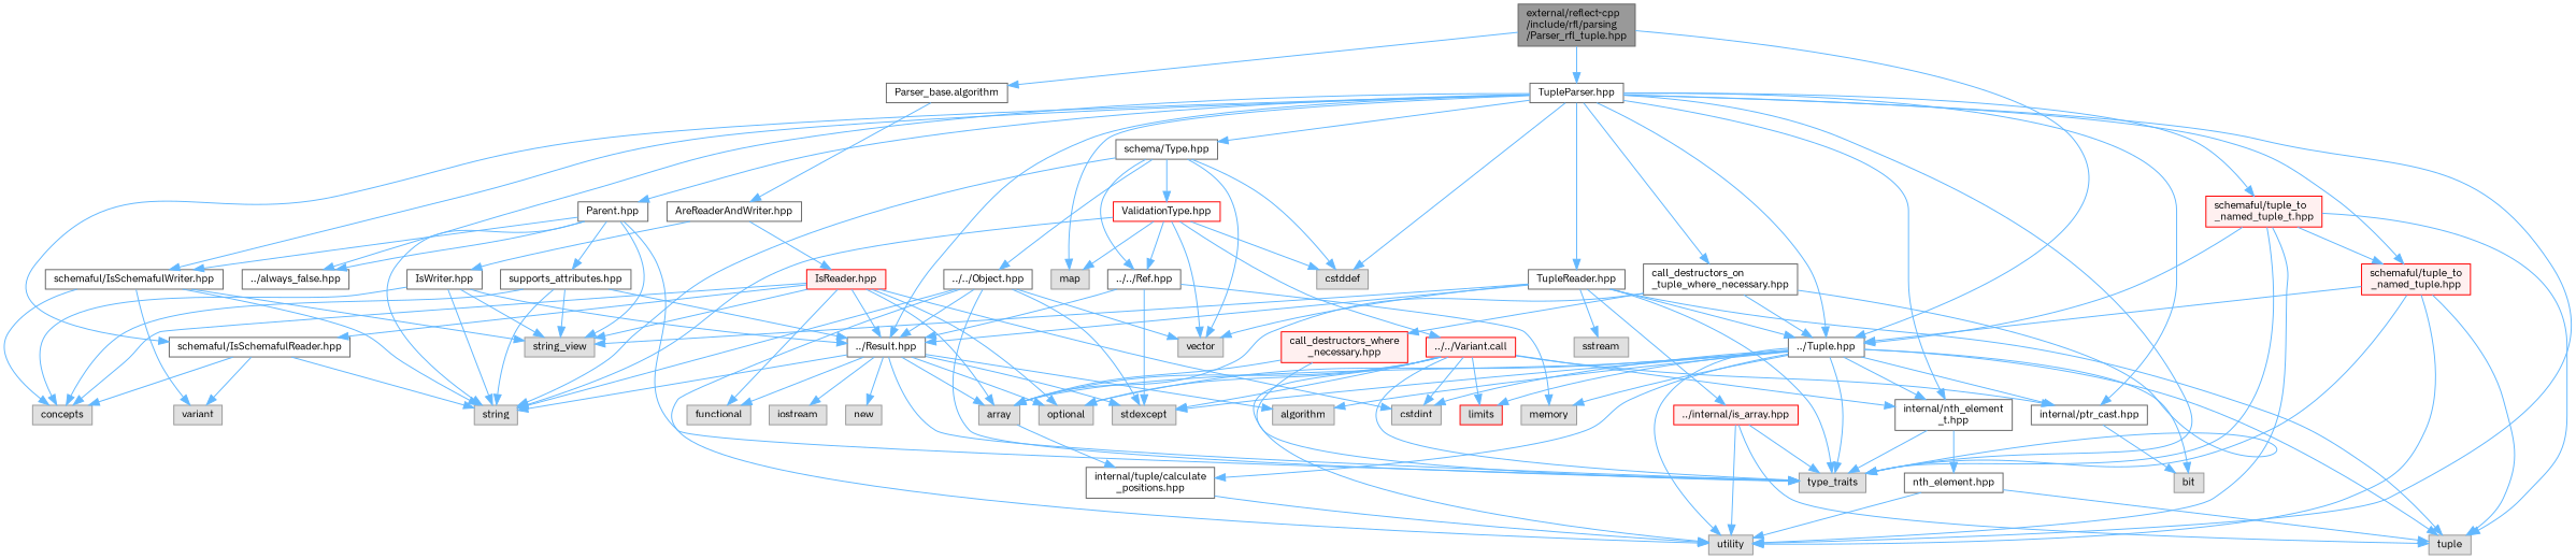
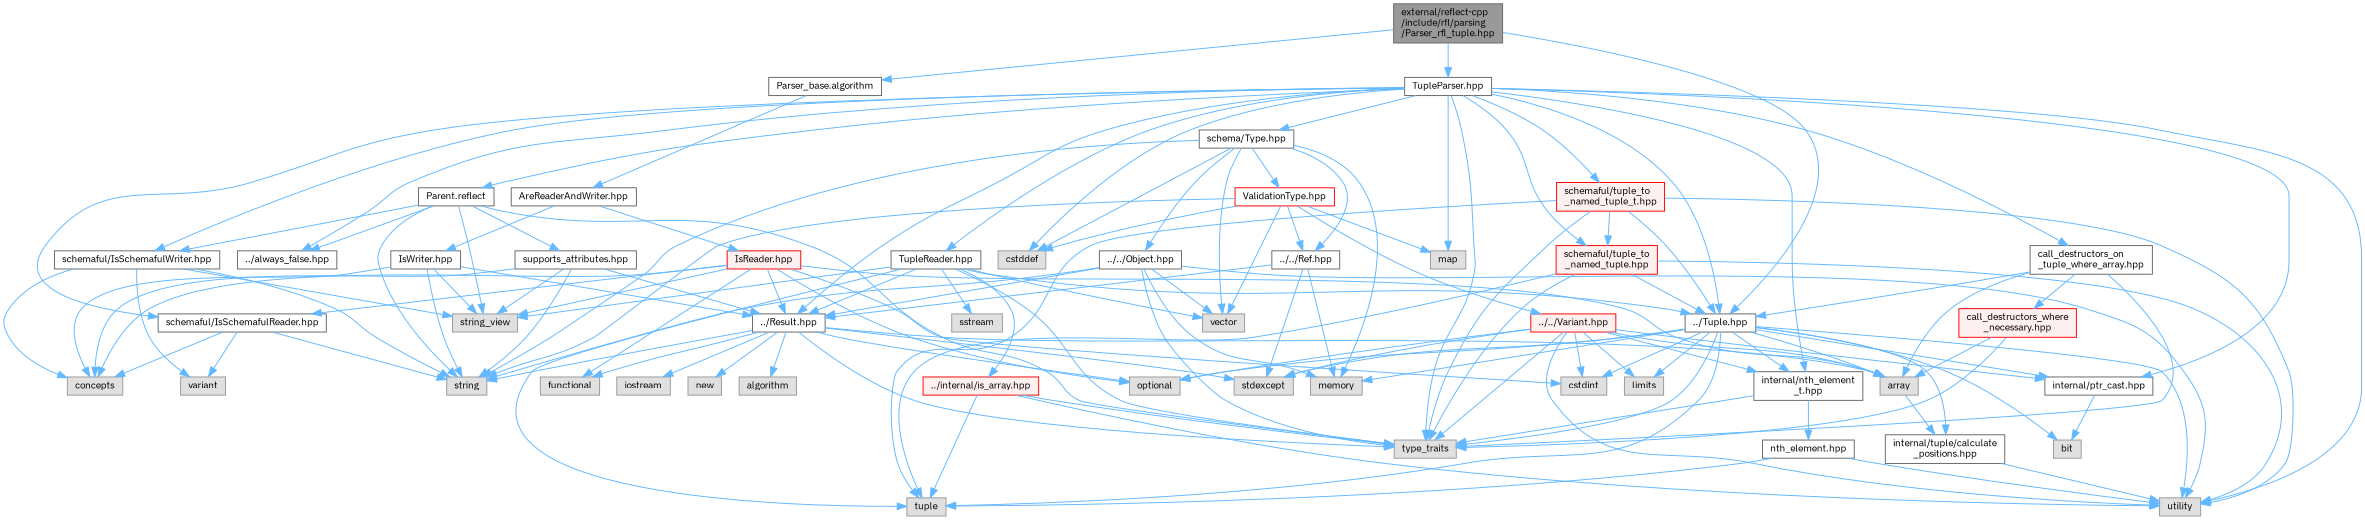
  digraph {
    fontname="IBM Plex Sans"
    node [color=grey60 fillcolor="#E0E0E0" fontname="IBM Plex Sans" fontsize=10 shape=box style=filled]
    edge [color=steelblue1 fontname="IBM Plex Sans" fontsize=10 labelfontname=Helvetica labelfontsize=10 style=solid]
    n1 [color=gray40 fillcolor=grey60 fontcolor=black height=0.2 label="external/reflect-cpp\l/include/rfl/parsing\l/Parser_rfl_tuple.hpp" width=0.4]
    n2 [color=grey40 fillcolor=white height=0.2 label="../Tuple.hpp" width=0.4]
    n3 [color=grey40 fillcolor=white height=0.2 label="Parser_base.algorithm" width=0.4]
    n4 [color=grey40 fillcolor=white height=0.2 label="TupleParser.hpp" width=0.4]
    n5 [height=0.2 label=algorithm width=0.4]
    n6 [height=0.2 label=array width=0.4]
    n7 [height=0.2 label=bit width=0.4]
    n8 [height=0.2 label=cstdint width=0.4]
-   n9 [color=red height=0.2 label=limits width=0.4]
+   n9 [height=0.2 label=limits width=0.4]
    n10 [height=0.2 label=memory width=0.4]
    n11 [height=0.2 label=optional width=0.4]
    n12 [height=0.2 label=stdexcept width=0.4]
    n13 [height=0.2 label=tuple width=0.4]
    n14 [height=0.2 label=type_traits width=0.4]
    n15 [height=0.2 label=utility width=0.4]
    n16 [color=grey40 fillcolor=white height=0.2 label="internal/nth_element\l_t.hpp" width=0.4]
    n17 [color=grey40 fillcolor=white height=0.2 label="internal/ptr_cast.hpp" width=0.4]
    n18 [color=grey40 fillcolor=white height=0.2 label="internal/tuple/calculate\l_positions.hpp" width=0.4]
    n19 [color=grey40 fillcolor=white height=0.2 label="AreReaderAndWriter.hpp" width=0.4]
    n20 [color=grey40 fillcolor=white height=0.2 label="../Result.hpp" width=0.4]
    n21 [color=grey40 fillcolor=white height=0.2 label="schemaful/IsSchemafulReader.hpp" width=0.4]
    n22 [height=0.2 label=cstddef width=0.4]
    n23 [height=0.2 label=map width=0.4]
    n24 [color=grey40 fillcolor=white height=0.2 label="../always_false.hpp" width=0.4]
-   n25 [color=grey40 fillcolor=white height=0.2 label="Parent.hpp" width=0.4]
+   n25 [color=grey40 fillcolor=white height=0.2 label="Parent.reflect" width=0.4]
    n26 [color=grey40 fillcolor=white height=0.2 label="schemaful/IsSchemafulWriter.hpp" width=0.4]
    n27 [color=grey40 fillcolor=white height=0.2 label="TupleReader.hpp" width=0.4]
-   n28 [color=grey40 fillcolor=white height=0.2 label="call_destructors_on\l_tuple_where_necessary.hpp" width=0.4]
+   n28 [color=grey40 fillcolor=white height=0.2 label="call_destructors_on\l_tuple_where_array.hpp" width=0.4]
    n29 [color=grey40 fillcolor=white height=0.2 label="schema/Type.hpp" width=0.4]
    n30 [color=red fillcolor="#FFF0F0" height=0.2 label="schemaful/tuple_to\l_named_tuple.hpp" width=0.4]
    n31 [color=red fillcolor="#FFF0F0" height=0.2 label="schemaful/tuple_to\l_named_tuple_t.hpp" width=0.4]
    n32 [color=grey40 fillcolor=white height=0.2 label="nth_element.hpp" width=0.4]
    n33 [color=red fillcolor="#FFF0F0" height=0.2 label="IsReader.hpp" width=0.4]
    n34 [color=grey40 fillcolor=white height=0.2 label="IsWriter.hpp" width=0.4]
    n35 [height=0.2 label=concepts width=0.4]
    n36 [height=0.2 label=functional width=0.4]
    n37 [height=0.2 label=string_view width=0.4]
    n38 [height=0.2 label=string width=0.4]
    n39 [height=0.2 label=iostream width=0.4]
    n40 [height=0.2 label=new width=0.4]
    n41 [height=0.2 label=variant width=0.4]
    n42 [color=grey40 fillcolor=white height=0.2 label="supports_attributes.hpp" width=0.4]
    n43 [height=0.2 label=sstream width=0.4]
    n44 [height=0.2 label=vector width=0.4]
    n45 [color=red fillcolor="#FFF0F0" height=0.2 label="../internal/is_array.hpp" width=0.4]
    n46 [color=red fillcolor="#FFF0F0" height=0.2 label="call_destructors_where\l_necessary.hpp" width=0.4]
    n47 [color=grey40 fillcolor=white height=0.2 label="../../Object.hpp" width=0.4]
    n48 [color=grey40 fillcolor=white height=0.2 label="../../Ref.hpp" width=0.4]
    n49 [color=red fillcolor=white height=0.2 label="ValidationType.hpp" width=0.4]
-   n50 [color=red fillcolor="#FFF0F0" height=0.2 label="../../Variant.call" width=0.4]
+   n50 [color=red fillcolor="#FFF0F0" height=0.2 label="../../Variant.hpp" width=0.4]
    n1 -> n2
    n1 -> n3
    n1 -> n4
-   n2 -> n5
    n2 -> n6
    n2 -> n7
    n2 -> n8
    n2 -> n9
    n2 -> n10
    n2 -> n11
    n2 -> n12
    n2 -> n13
    n2 -> n14
    n2 -> n15
    n2 -> n16
    n2 -> n17
    n2 -> n18
    n3 -> n19
    n4 -> n2
    n4 -> n14
    n4 -> n15
    n4 -> n16
    n4 -> n17
    n4 -> n20
    n4 -> n21
    n4 -> n22
    n4 -> n23
    n4 -> n24
    n4 -> n25
    n4 -> n26
    n4 -> n27
    n4 -> n28
    n4 -> n29
    n4 -> n30
    n4 -> n31
    n6 -> n18
    n16 -> n14
    n16 -> n32
    n17 -> n7
    n18 -> n15
    n19 -> n33
    n19 -> n34
    n20 -> n5
    n20 -> n6
    n20 -> n11
    n20 -> n12
    n20 -> n14
    n20 -> n36
    n20 -> n38
    n20 -> n39
    n20 -> n40
    n21 -> n35
    n21 -> n38
    n21 -> n41
    n25 -> n14
    n25 -> n24
    n25 -> n26
    n25 -> n37
    n25 -> n38
    n25 -> n42
    n26 -> n35
    n26 -> n37
    n26 -> n38
    n26 -> n41
    n27 -> n2
    n27 -> n13
    n27 -> n14
    n27 -> n20
    n27 -> n37
    n27 -> n43
    n27 -> n44
    n27 -> n45
    n28 -> n2
    n28 -> n6
    n28 -> n14
    n28 -> n46
+   n29 -> n10
    n29 -> n22
    n29 -> n38
    n29 -> n44
    n29 -> n47
    n29 -> n48
    n29 -> n49
    n30 -> n2
    n30 -> n13
    n30 -> n14
    n30 -> n15
    n31 -> n2
    n31 -> n13
    n31 -> n14
    n31 -> n15
    n31 -> n30
    n32 -> n13
    n32 -> n15
    n33 -> n6
    n33 -> n8
    n33 -> n11
    n33 -> n20
    n33 -> n21
    n33 -> n35
    n33 -> n36
    n33 -> n37
    n34 -> n20
    n34 -> n35
    n34 -> n37
    n34 -> n38
    n42 -> n20
    n42 -> n35
    n42 -> n37
    n42 -> n38
    n45 -> n13
    n45 -> n14
    n45 -> n15
    n46 -> n6
    n46 -> n14
-   n47 -> n12
+   n47 -> n10
    n47 -> n14
    n47 -> n15
    n47 -> n20
    n47 -> n38
    n47 -> n44
    n48 -> n10
    n48 -> n12
    n48 -> n20
    n49 -> n22
    n49 -> n23
    n49 -> n38
    n49 -> n44
    n49 -> n48
    n49 -> n50
    n50 -> n6
    n50 -> n8
    n50 -> n9
    n50 -> n11
    n50 -> n12
    n50 -> n14
    n50 -> n15
    n50 -> n16
    n50 -> n17
  }
